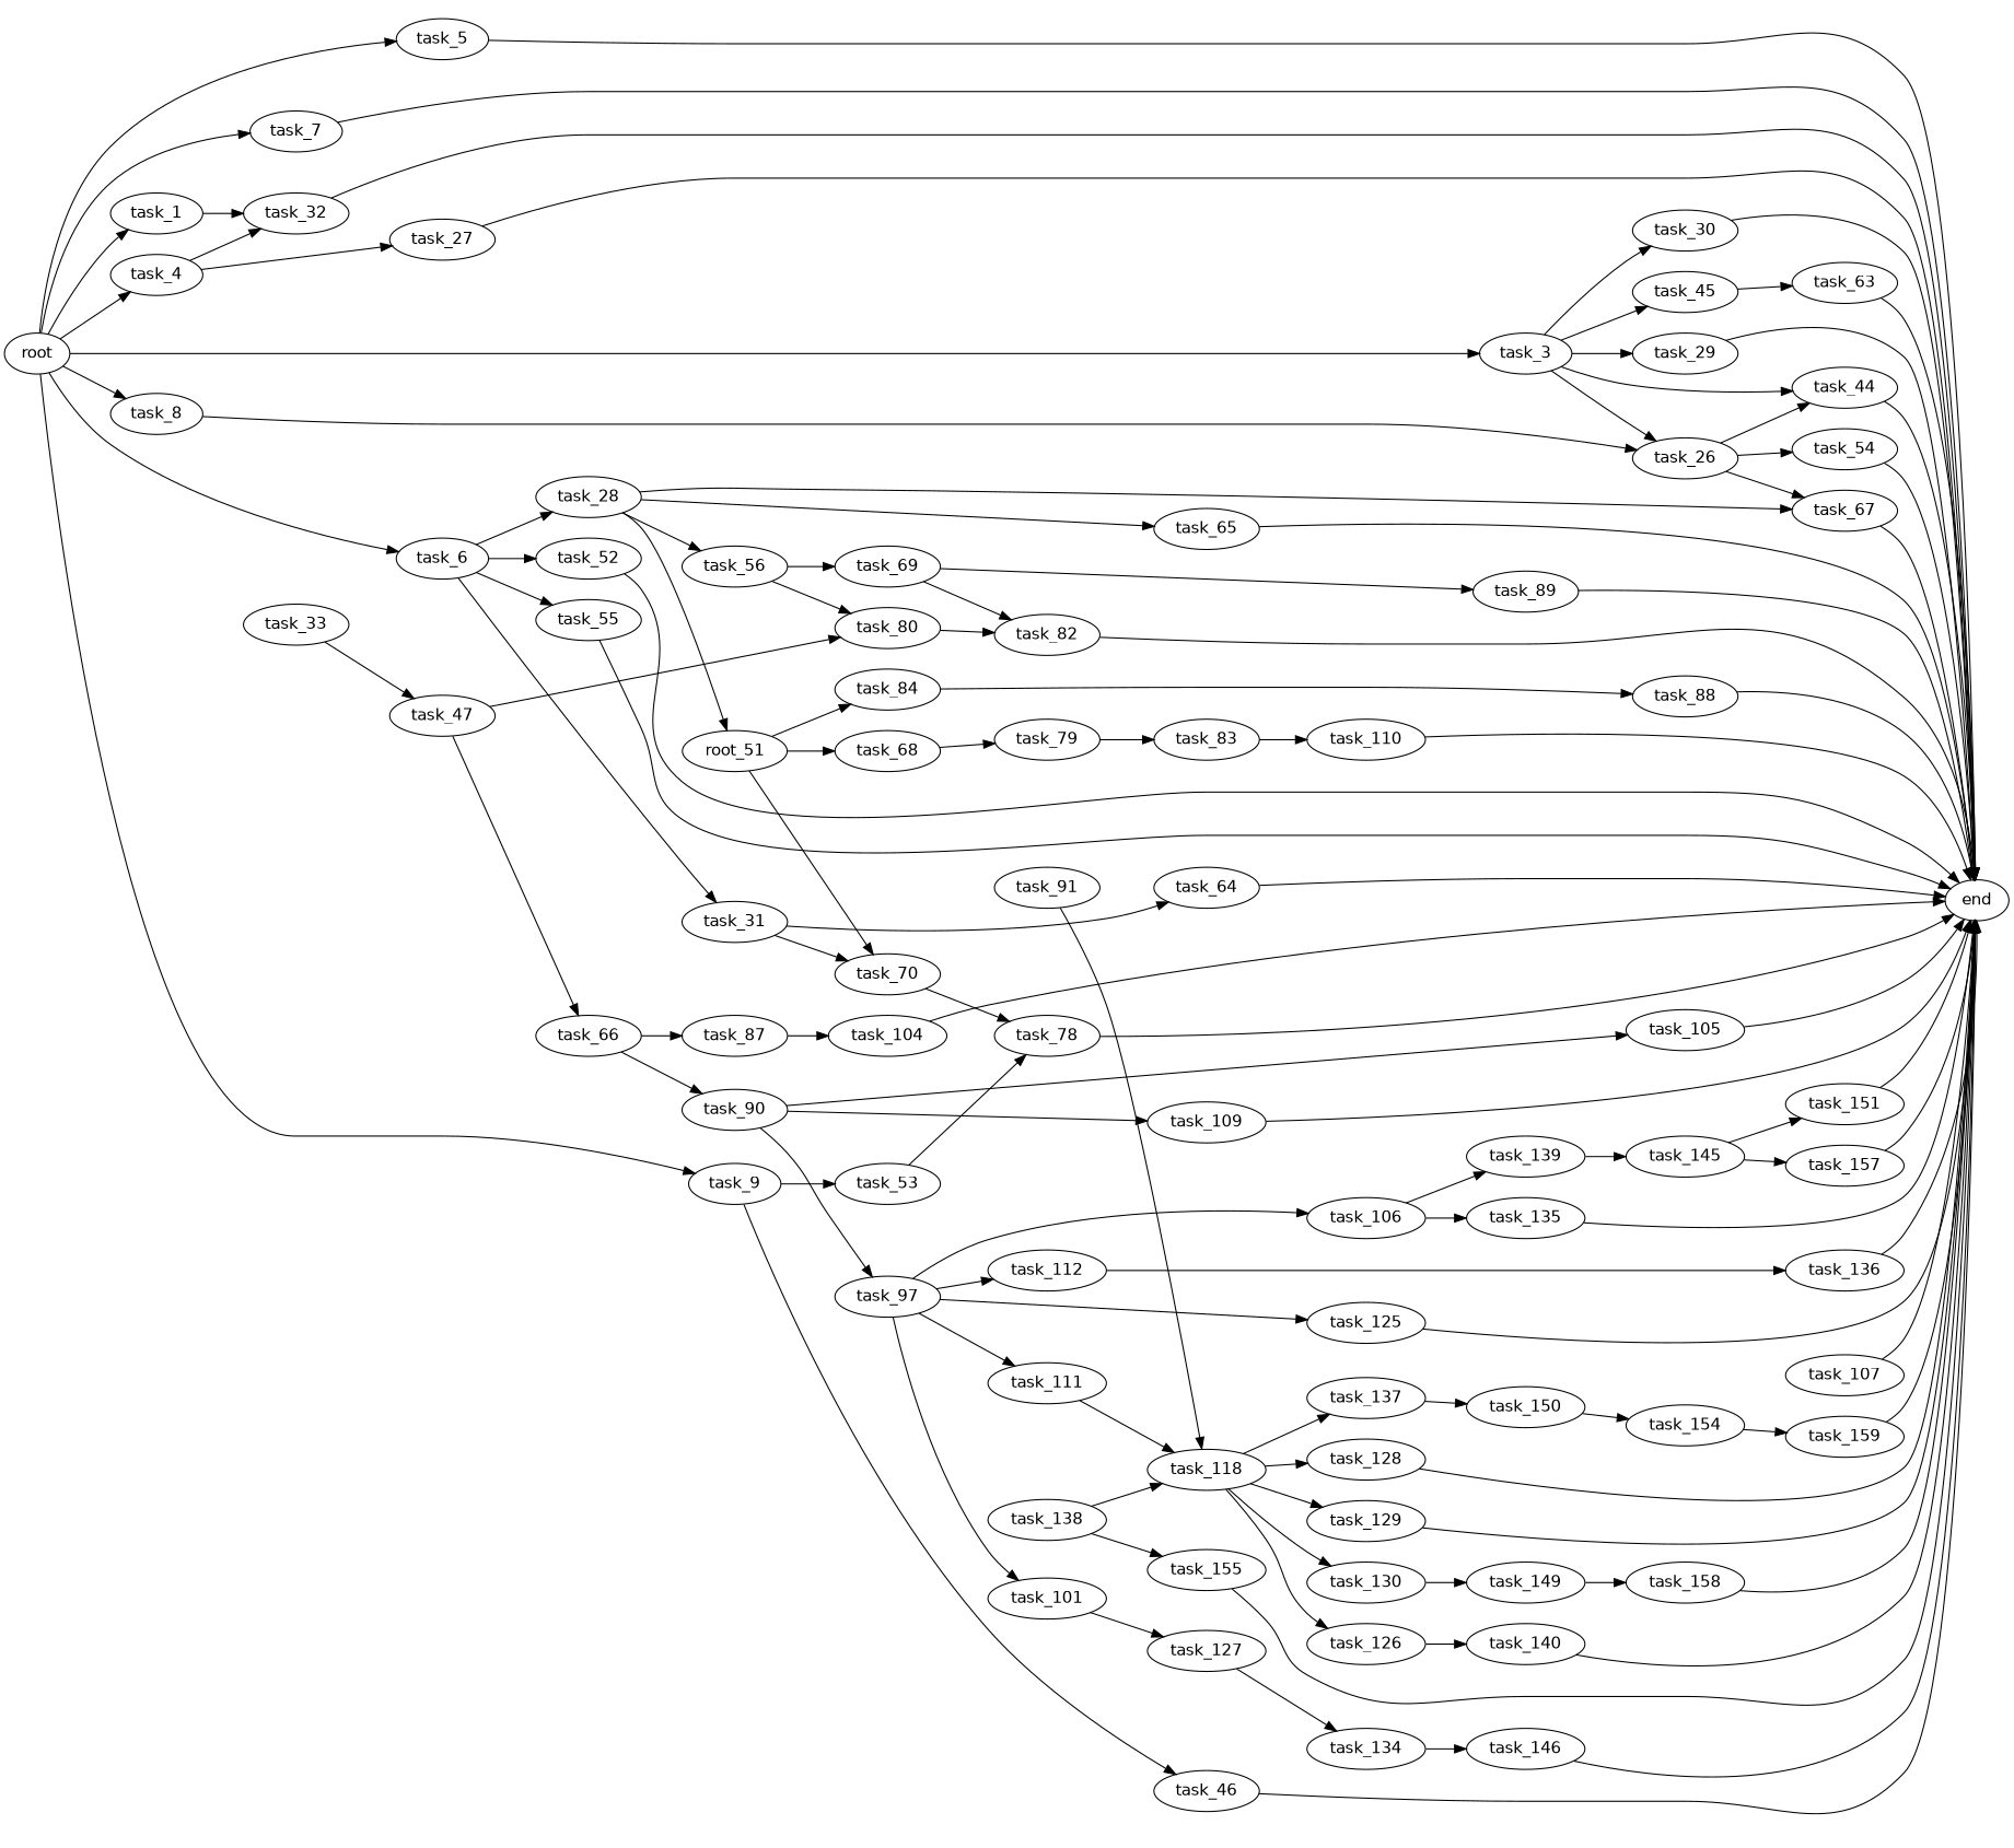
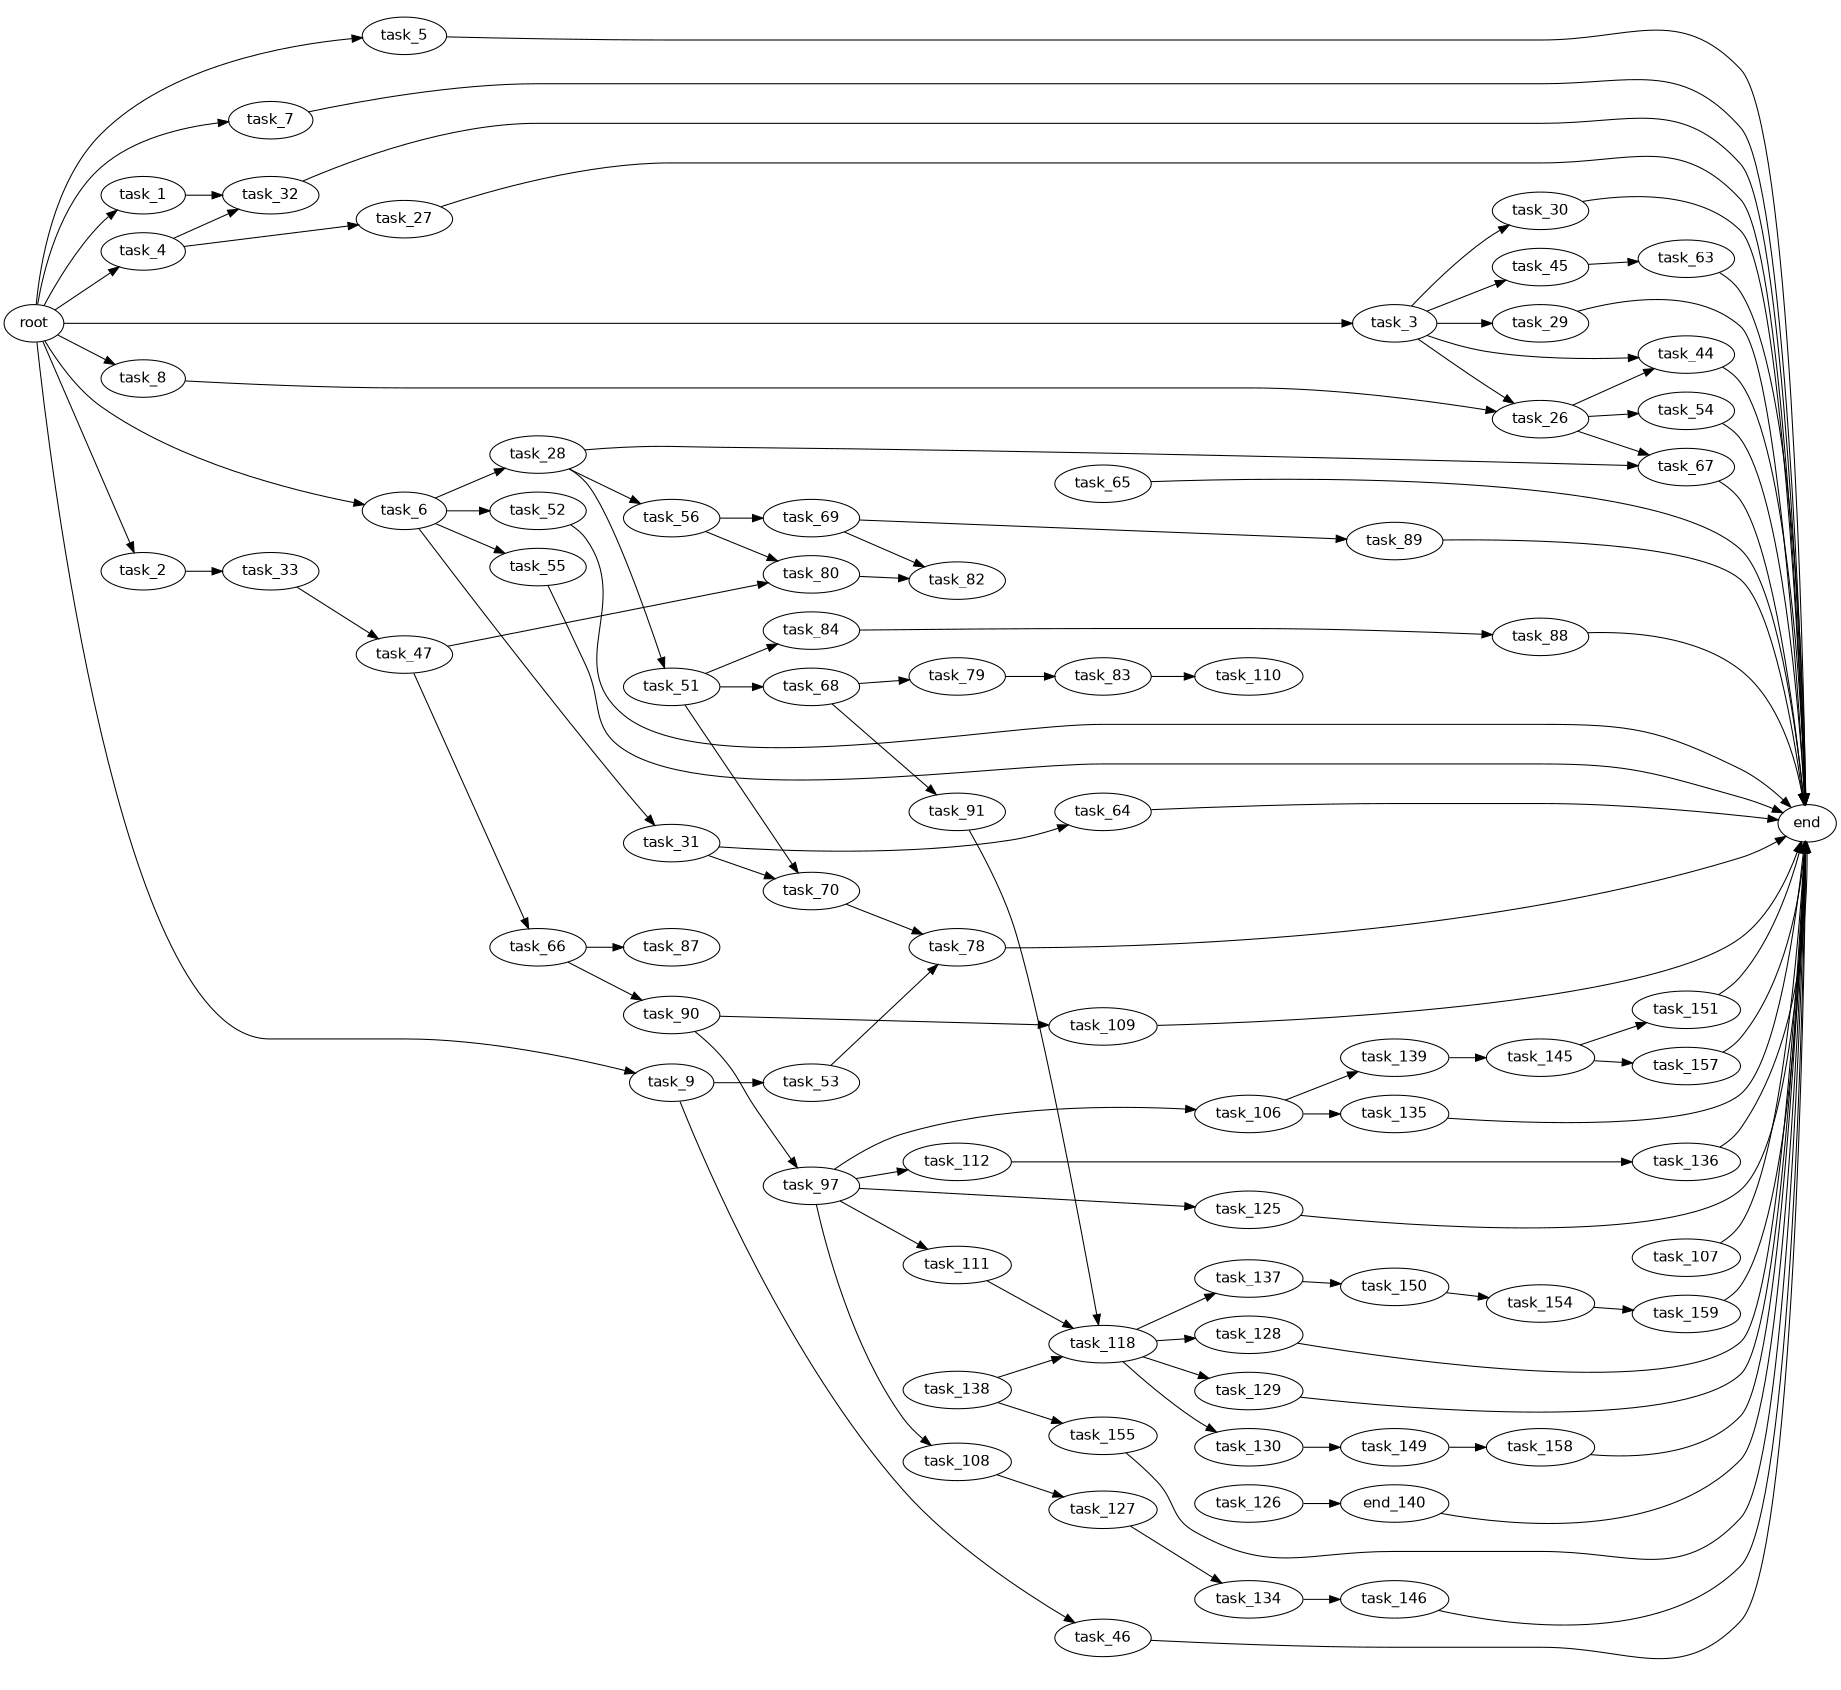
  digraph {
    fontname="DejaVu Sans"
    rankdir=LR
    node [fontname="DejaVu Sans"]
    edge [fontname="DejaVu Sans"]
    root
    task_1
+   task_2
    task_3
    task_4
    task_5
    task_6
    task_7
    task_8
    task_9
    task_32
    task_33
    task_26
    task_29
    task_30
    task_44
    task_45
    task_27
    end
    task_28
    task_31
    task_52
    task_55
    task_46
    task_53
    task_47
    task_54
    task_67
    task_63
-   task_51 [label=root_51]
+   task_51
    task_56
    task_65
    task_64
    task_70
    task_78
    task_68
    task_84
    task_80
    task_69
    task_66
    task_87
    task_90
    task_82
    task_79
    task_91
    task_88
    task_89
-   task_104
    task_97
-   task_105
    task_109
    task_83
    task_118
    task_110
    task_106
-   task_108 [label=task_101]
+   task_108
    task_111
    task_112
    task_125
    task_126
    task_128
    task_129
    task_130
    task_137
    task_135
    task_139
    task_107
    task_127
    task_136
    task_145
    task_134
-   task_140
+   task_140 [label=end_140]
    task_149
    task_150
    task_138
    task_155
    task_146
    task_158
    task_154
    task_151
    task_157
    task_159
    root -> task_1
+   root -> task_2
    root -> task_3
    root -> task_4
    root -> task_5
    root -> task_6
    root -> task_7
    root -> task_8
    root -> task_9
    task_1 -> task_32
+   task_2 -> task_33
    task_3 -> task_26
    task_3 -> task_29
    task_3 -> task_30
    task_3 -> task_44
    task_3 -> task_45
    task_4 -> task_32
    task_4 -> task_27
    task_5 -> end
    task_6 -> task_28
    task_6 -> task_31
    task_6 -> task_52
    task_6 -> task_55
    task_7 -> end
    task_8 -> task_26
    task_9 -> task_46
    task_9 -> task_53
    task_32 -> end
    task_33 -> task_47
    task_26 -> task_44
    task_26 -> task_54
    task_26 -> task_67
    task_29 -> end
    task_30 -> end
    task_44 -> end
    task_45 -> task_63
    task_27 -> end
    task_28 -> task_67
    task_28 -> task_51
    task_28 -> task_56
-   task_28 -> task_65
    task_31 -> task_64
    task_31 -> task_70
    task_52 -> end
    task_55 -> end
    task_46 -> end
    task_53 -> task_78
    task_47 -> task_80
    task_47 -> task_66
    task_54 -> end
    task_67 -> end
    task_63 -> end
    task_51 -> task_70
    task_51 -> task_68
    task_51 -> task_84
    task_56 -> task_80
    task_56 -> task_69
    task_65 -> end
    task_64 -> end
    task_70 -> task_78
    task_78 -> end
    task_68 -> task_79
+   task_68 -> task_91
    task_84 -> task_88
    task_80 -> task_82
    task_69 -> task_82
    task_69 -> task_89
    task_66 -> task_87
    task_66 -> task_90
-   task_87 -> task_104
    task_90 -> task_97
-   task_90 -> task_105
    task_90 -> task_109
-   task_82 -> end
    task_79 -> task_83
    task_91 -> task_118
    task_88 -> end
    task_89 -> end
-   task_104 -> end
    task_97 -> task_106
    task_97 -> task_108
    task_97 -> task_111
    task_97 -> task_112
    task_97 -> task_125
-   task_105 -> end
    task_109 -> end
    task_83 -> task_110
-   task_118 -> task_126
    task_118 -> task_128
    task_118 -> task_129
    task_118 -> task_130
    task_118 -> task_137
-   task_110 -> end
    task_106 -> task_135
    task_106 -> task_139
    task_108 -> task_127
    task_111 -> task_118
    task_112 -> task_136
    task_125 -> end
    task_126 -> task_140
    task_128 -> end
    task_129 -> end
    task_130 -> task_149
    task_137 -> task_150
    task_135 -> end
    task_139 -> task_145
    task_107 -> end
    task_127 -> task_134
    task_136 -> end
    task_145 -> task_151
    task_145 -> task_157
    task_134 -> task_146
    task_140 -> end
    task_149 -> task_158
    task_150 -> task_154
    task_138 -> task_118
    task_138 -> task_155
    task_155 -> end
    task_146 -> end
    task_158 -> end
    task_154 -> task_159
    task_151 -> end
    task_157 -> end
    task_159 -> end
  }
